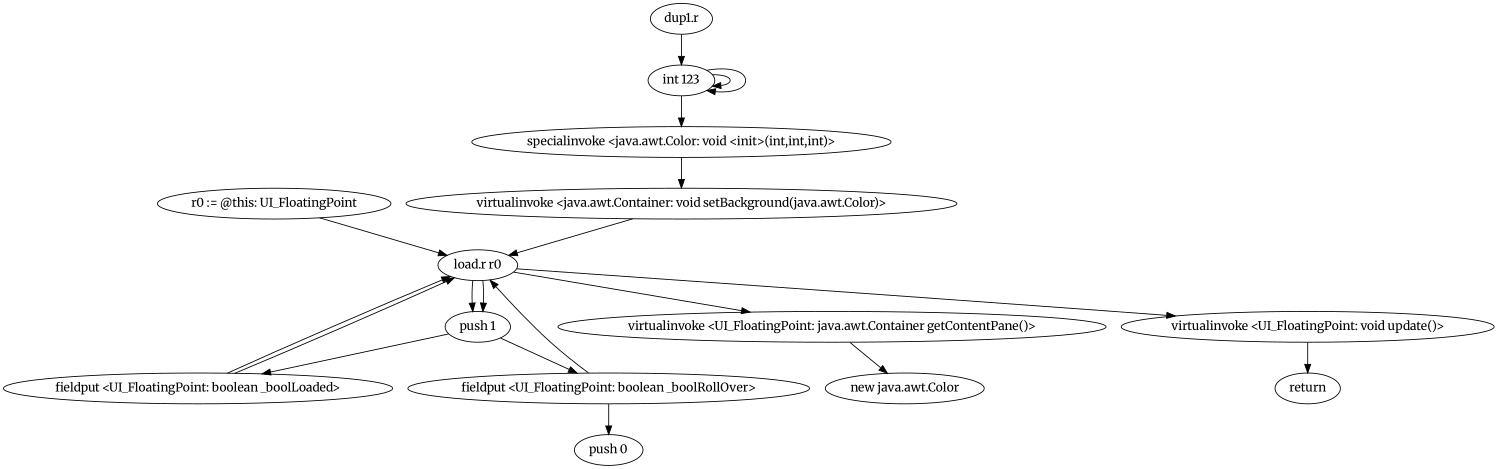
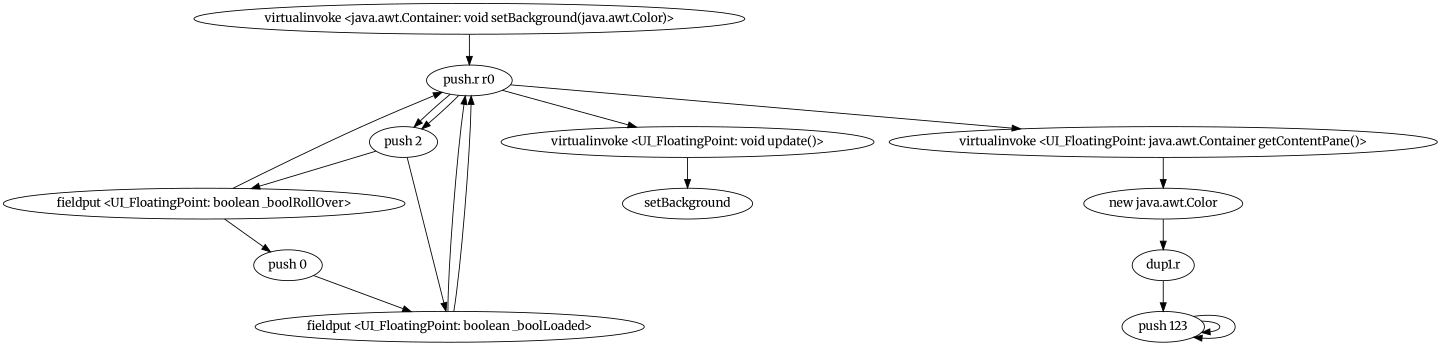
  digraph {
    fontname=Merriweather
    node [fontname=Merriweather]
    edge [fontname=Merriweather]
-   "r0 := @this: UI_FloatingPoint"
-   "load.r r0"
-   "push 1"
+   "load.r r0" [label="push.r r0"]
+   "push 1" [label="push 2"]
    "virtualinvoke <UI_FloatingPoint: java.awt.Container getContentPane()>"
    "virtualinvoke <UI_FloatingPoint: void update()>"
    "push 0"
    "fieldput <UI_FloatingPoint: boolean _boolLoaded>"
    "fieldput <UI_FloatingPoint: boolean _boolRollOver>"
    "new java.awt.Color"
-   return
+   return [label=setBackground]
    "dup1.r"
-   "push 123" [label="int 123"]
-   "specialinvoke <java.awt.Color: void <init>(int,int,int)>"
+   "push 123"
    "virtualinvoke <java.awt.Container: void setBackground(java.awt.Color)>"
-   "r0 := @this: UI_FloatingPoint" -> "load.r r0"
    "load.r r0" -> "push 1"
    "load.r r0" -> "push 1"
    "load.r r0" -> "virtualinvoke <UI_FloatingPoint: java.awt.Container getContentPane()>"
    "load.r r0" -> "virtualinvoke <UI_FloatingPoint: void update()>"
    "push 1" -> "fieldput <UI_FloatingPoint: boolean _boolLoaded>"
    "push 1" -> "fieldput <UI_FloatingPoint: boolean _boolRollOver>"
    "virtualinvoke <UI_FloatingPoint: java.awt.Container getContentPane()>" -> "new java.awt.Color"
    "virtualinvoke <UI_FloatingPoint: void update()>" -> return
+   "push 0" -> "fieldput <UI_FloatingPoint: boolean _boolLoaded>"
    "fieldput <UI_FloatingPoint: boolean _boolLoaded>" -> "load.r r0"
    "fieldput <UI_FloatingPoint: boolean _boolLoaded>" -> "load.r r0"
    "fieldput <UI_FloatingPoint: boolean _boolRollOver>" -> "load.r r0"
    "fieldput <UI_FloatingPoint: boolean _boolRollOver>" -> "push 0"
+   "new java.awt.Color" -> "dup1.r"
    "dup1.r" -> "push 123"
    "push 123" -> "push 123"
    "push 123" -> "push 123"
-   "push 123" -> "specialinvoke <java.awt.Color: void <init>(int,int,int)>"
-   "specialinvoke <java.awt.Color: void <init>(int,int,int)>" -> "virtualinvoke <java.awt.Container: void setBackground(java.awt.Color)>"
    "virtualinvoke <java.awt.Container: void setBackground(java.awt.Color)>" -> "load.r r0"
  }
